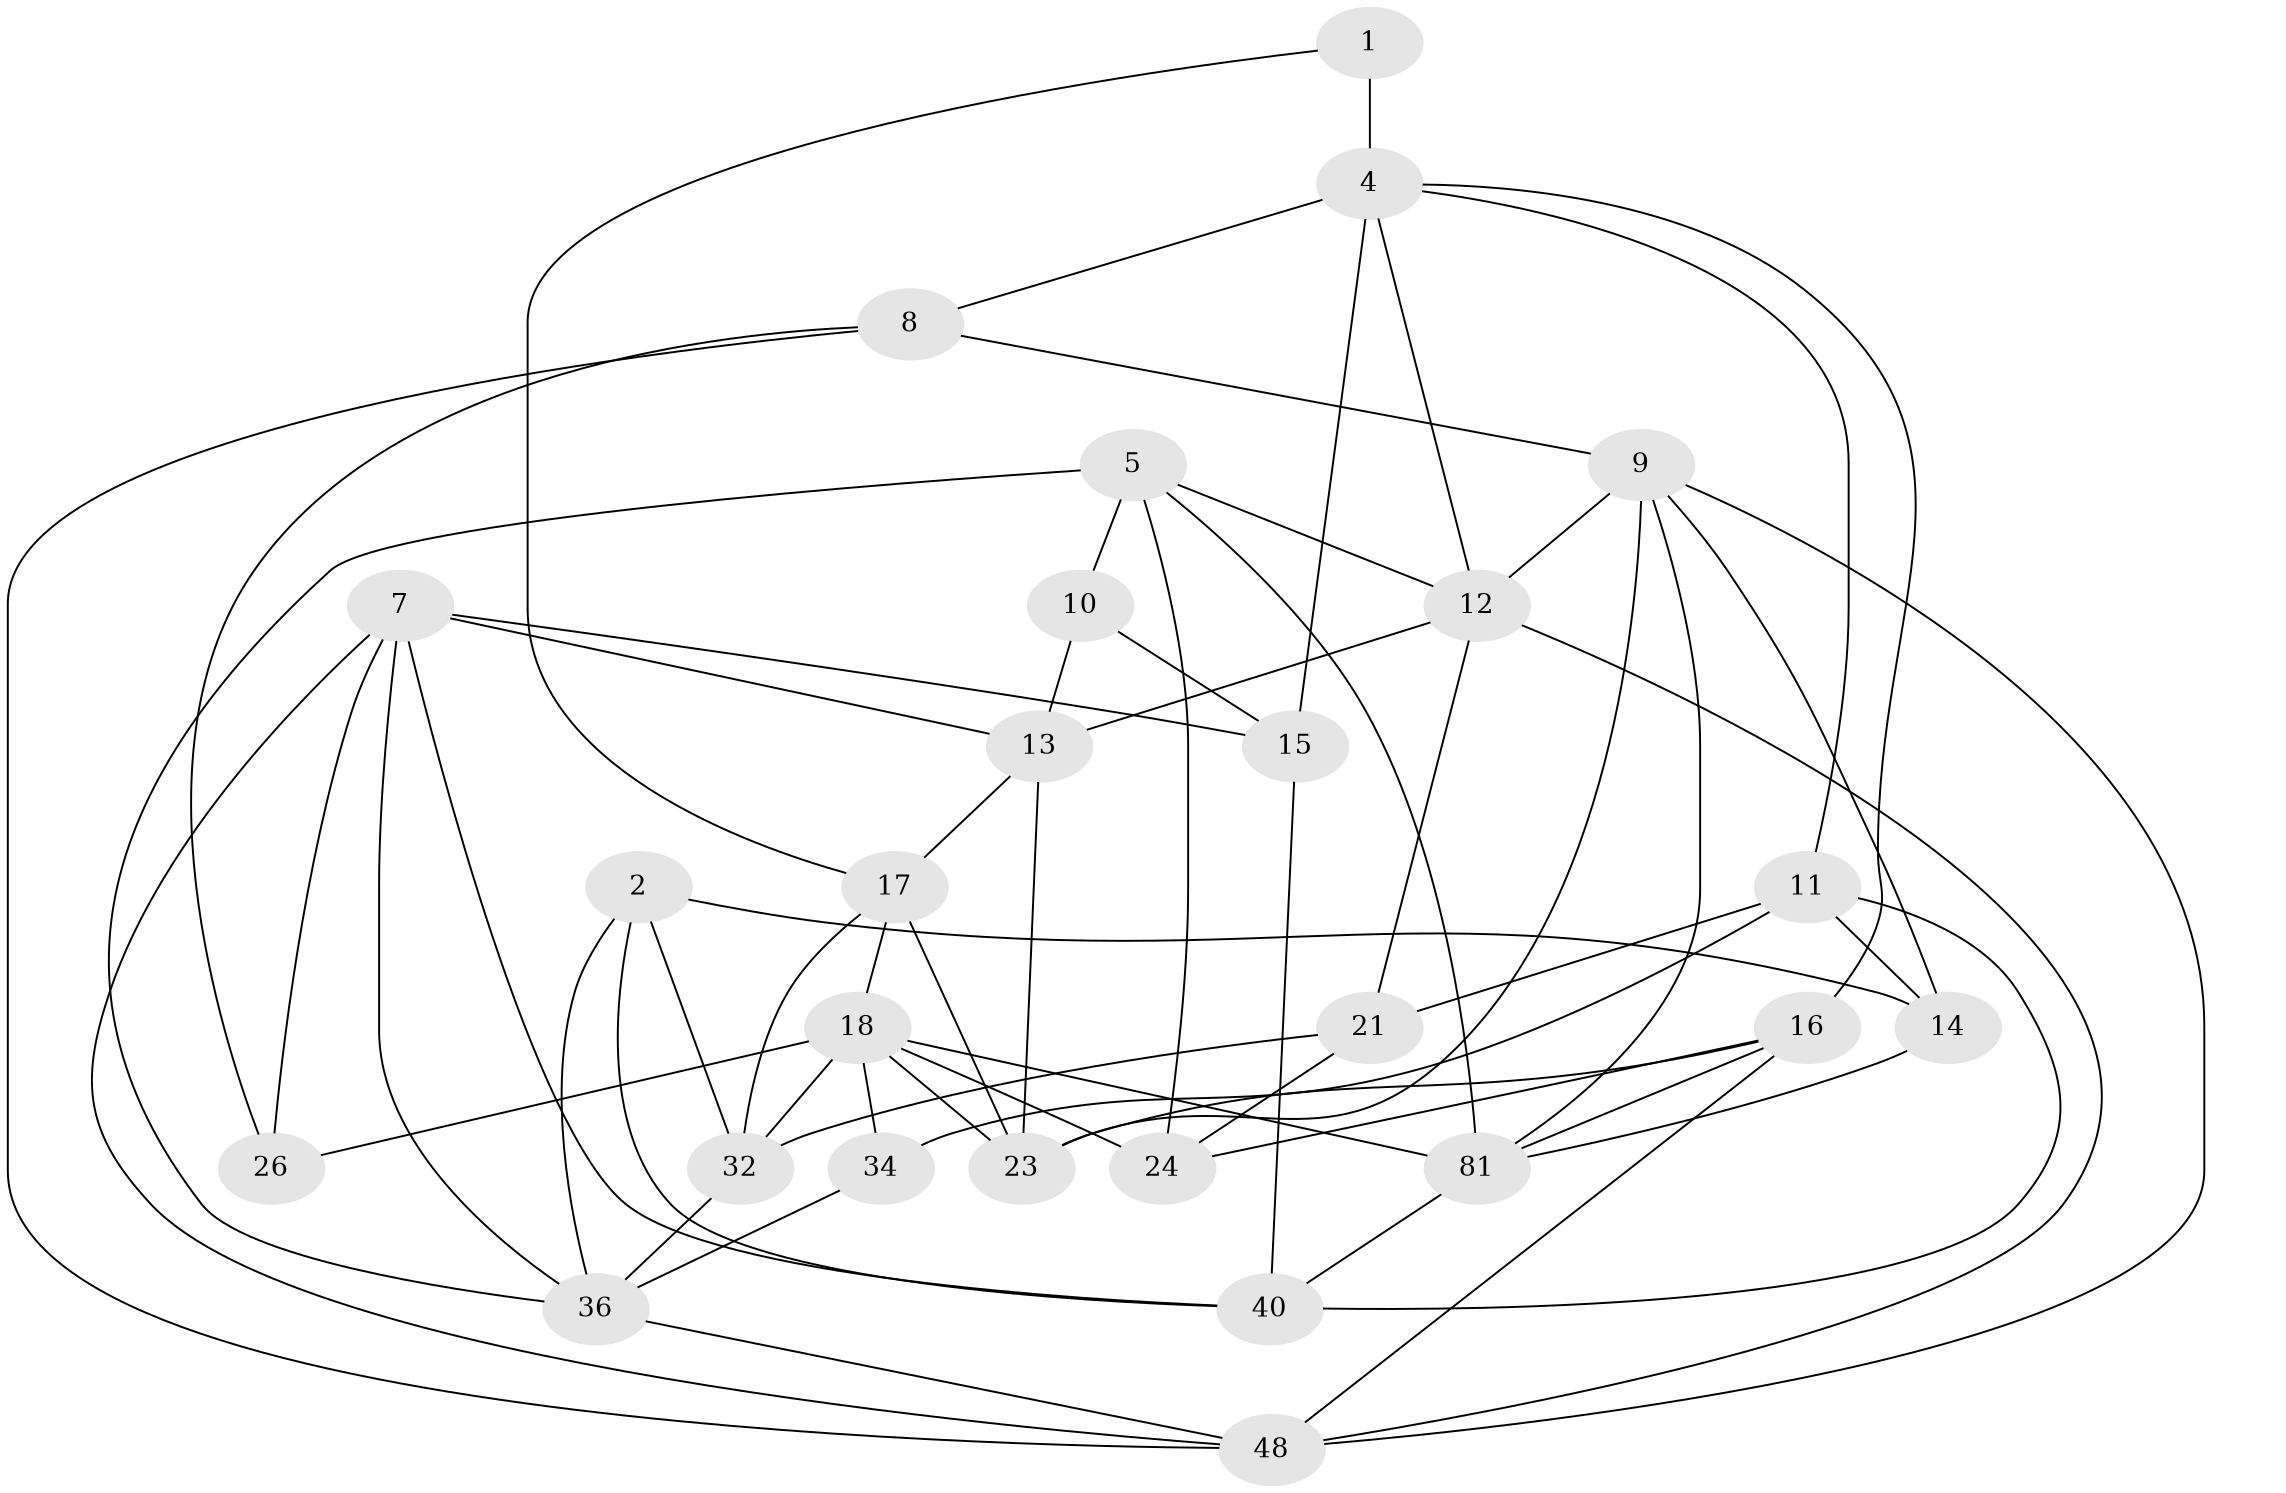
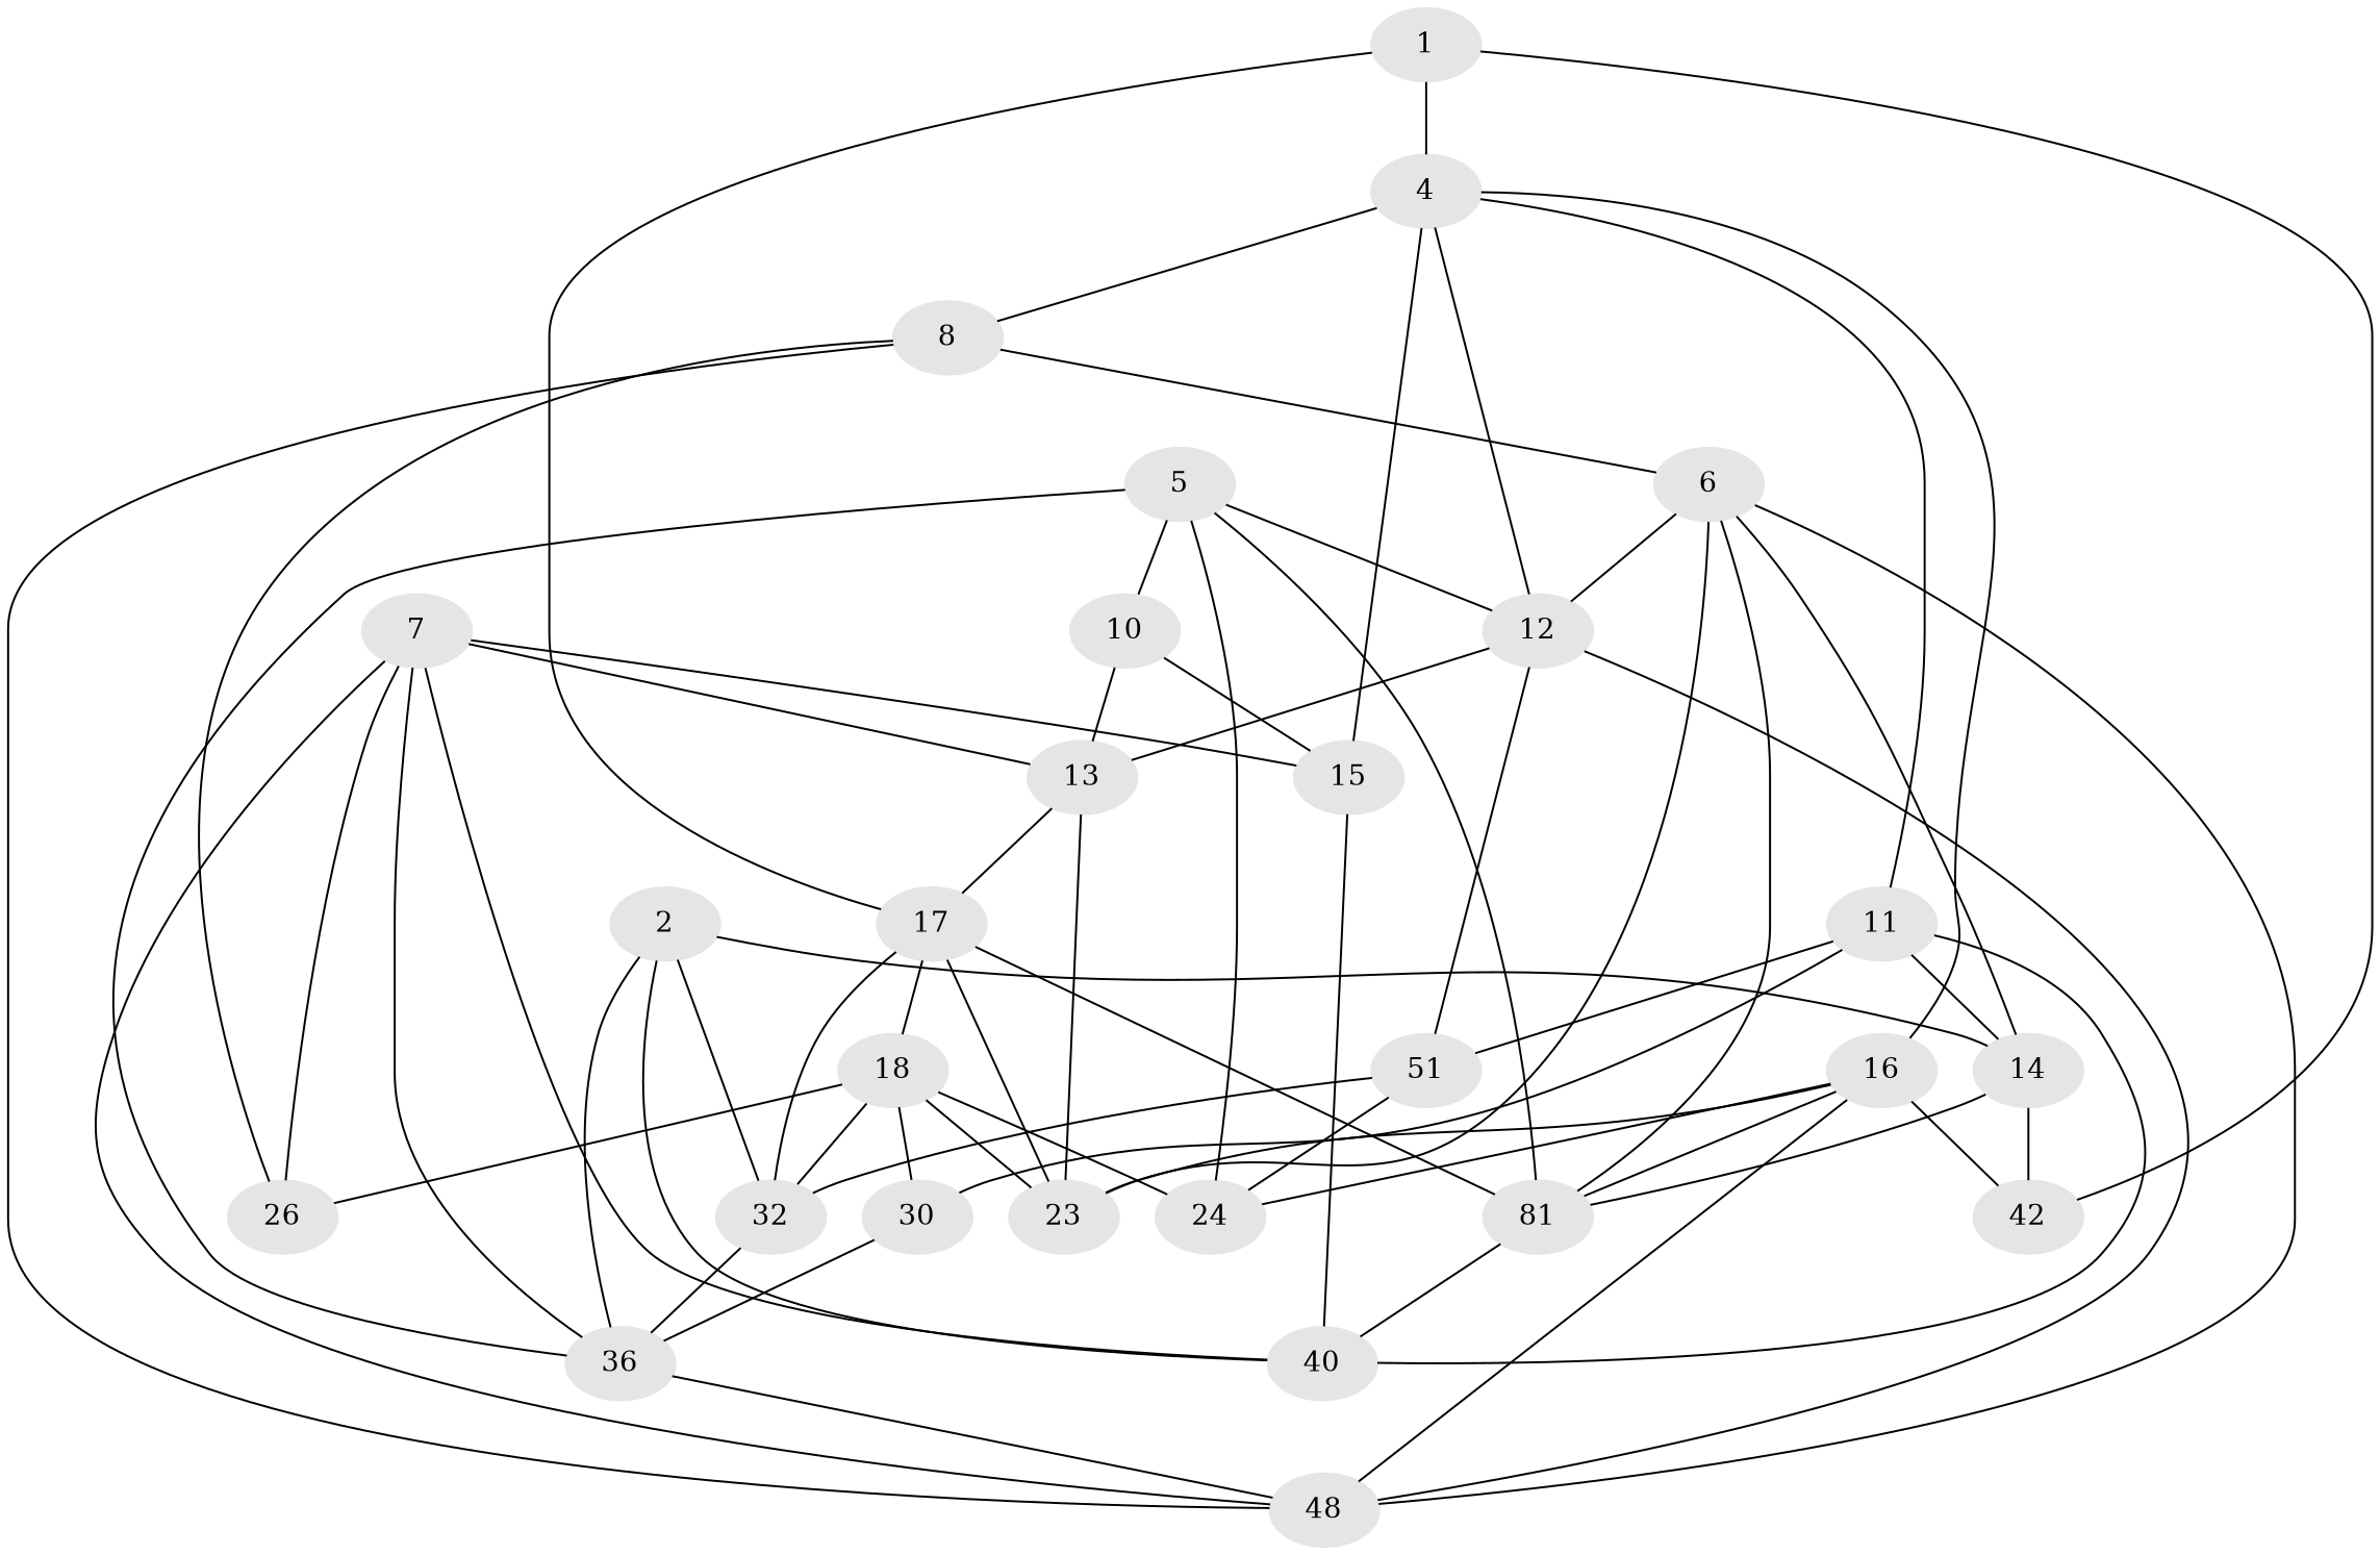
  graph {
    node [color=gray90 style=filled]
    4 [super="+6"]
    8
    11 [super="+44"]
    12 [super="+27"]
    15
    16 [super="+22"]
    1
    17 [super="+37"]
+   42
    13 [super="+34"]
    23 [super="+28"]
    32 [super="+43"]
    n13 [label=81 super="+47"]
    18 [super="+41"]
    2 [super="+45"]
    14 [super="+19"]
    36 [super="+39"]
    40 [super="+49"]
    48 [super="+50"]
    24 [super="+25"]
    26
-   9 [super="+33"]
-   21 [super="+29"]
-   30 [super="+46" label=34]
+   9 [super="+33" label=6]
+   21 [super="+29" label=51]
+   30 [super="+46"]
    5 [super="+38"]
    10 [super="+20"]
    7 [super="+35"]
    4 -- 8
    4 -- 11
    4 -- 12
    4 -- 15
    4 -- 16
    8 -- 48
    8 -- 26
    8 -- 9
    11 -- 14
    11 -- 40
    11 -- 21
    11 -- 30 [weight=2]
    12 -- 13
    12 -- 48
    12 -- 21
    15 -- 40
+   16 -- 42
    16 -- 23
    16 -- n13
    16 -- 48
    16 -- 24
    1 -- 4
    1 -- 17
+   1 -- 42
    17 -- 23
    17 -- 32
-   18 -- n13
+   17 -- n13
    17 -- 18
    13 -- 17
    13 -- 23
    32 -- 36
    n13 -- 40
    18 -- 23
    18 -- 32
    18 -- 24
    18 -- 26
    18 -- 30
    2 -- 32
    2 -- 14
    2 -- 36
    2 -- 40
+   14 -- 42
    14 -- n13
    36 -- 48
    9 -- 12
    9 -- 23
    9 -- n13
    9 -- 14
    9 -- 48
    21 -- 32
    21 -- 24
    30 -- 36
    5 -- 12
    5 -- n13
    5 -- 36
    5 -- 24
    5 -- 10 [weight=2]
    10 -- 15
    10 -- 13
    7 -- 15
    7 -- 13
    7 -- 36
    7 -- 40
    7 -- 48
    7 -- 26
  }
